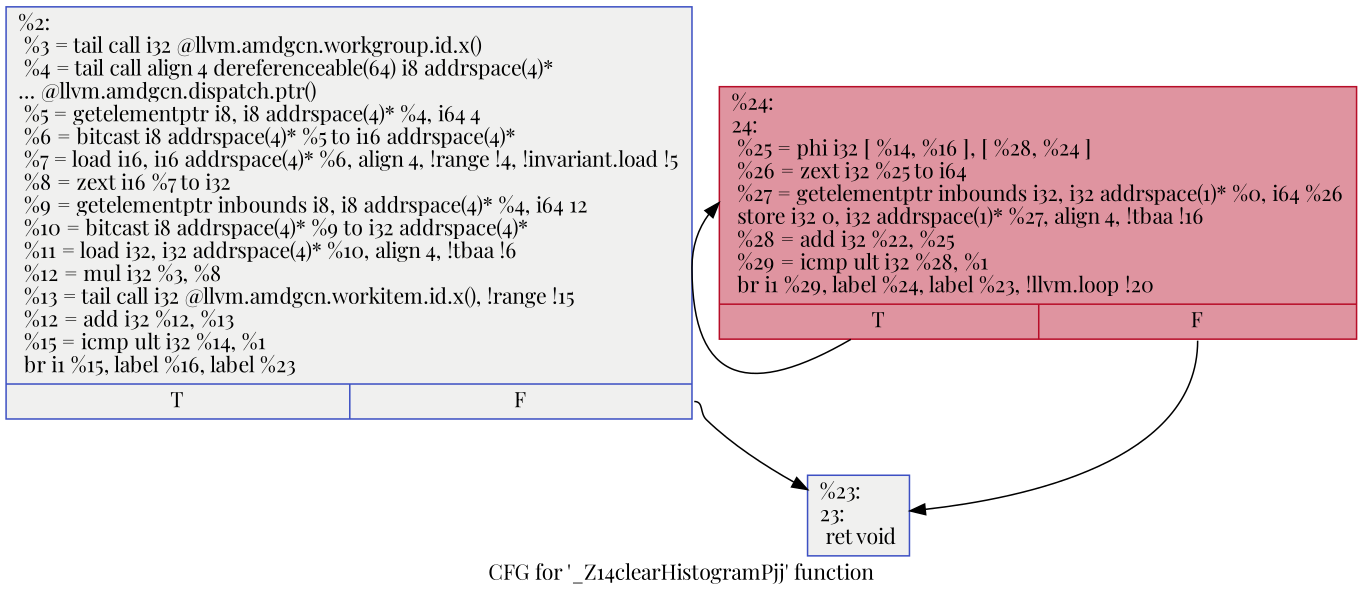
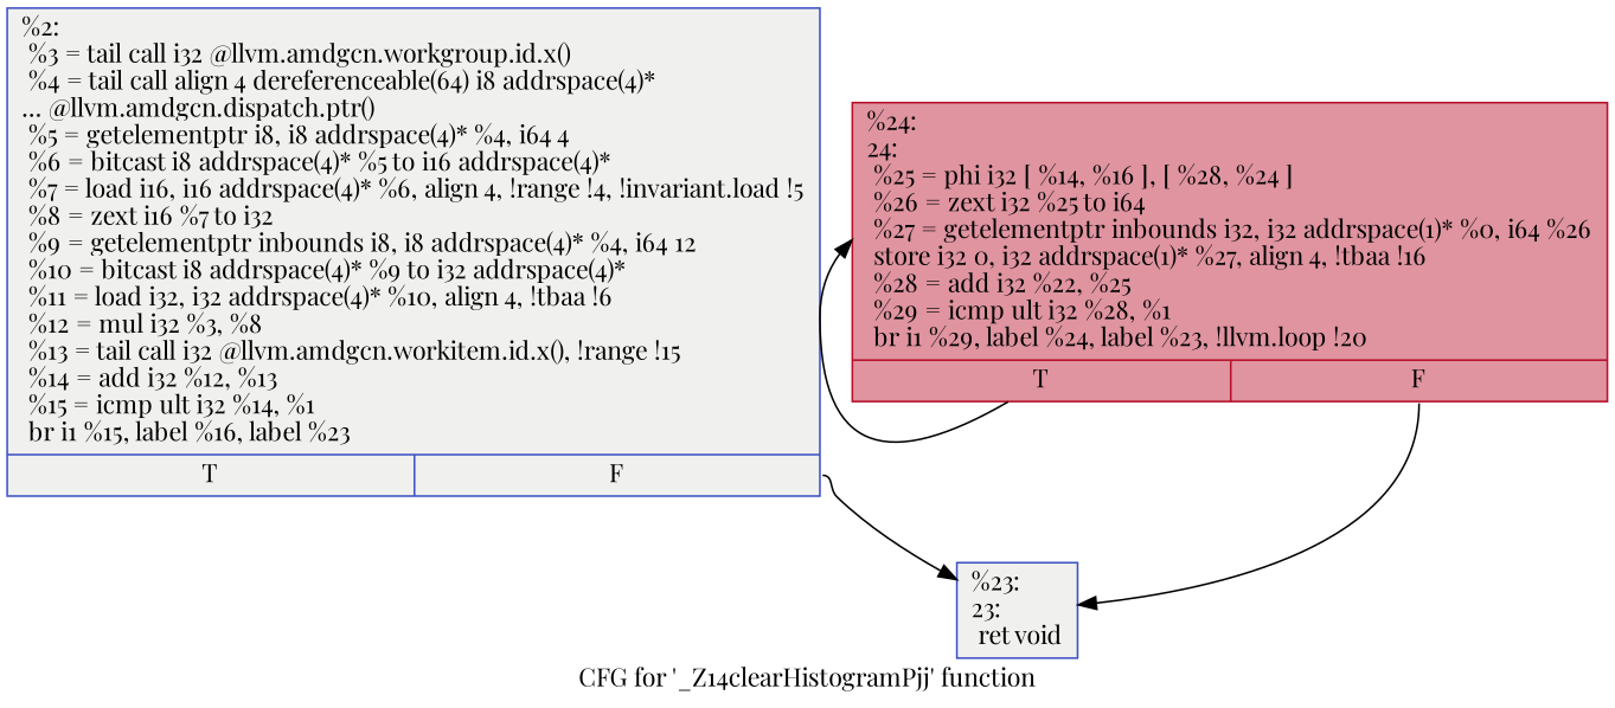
  digraph {
    fontname="Playfair Display"
    label="CFG for '_Z14clearHistogramPjj' function"
    node [color="#3d50c3ff" fillcolor="#dedcdb70" fontname="Playfair Display" shape=record style=filled]
    edge [fontname="Playfair Display" tailport=s1]
-   n1 [label="{%2:\l  %3 = tail call i32 @llvm.amdgcn.workgroup.id.x()\l  %4 = tail call align 4 dereferenceable(64) i8 addrspace(4)*\l... @llvm.amdgcn.dispatch.ptr()\l  %5 = getelementptr i8, i8 addrspace(4)* %4, i64 4\l  %6 = bitcast i8 addrspace(4)* %5 to i16 addrspace(4)*\l  %7 = load i16, i16 addrspace(4)* %6, align 4, !range !4, !invariant.load !5\l  %8 = zext i16 %7 to i32\l  %9 = getelementptr inbounds i8, i8 addrspace(4)* %4, i64 12\l  %10 = bitcast i8 addrspace(4)* %9 to i32 addrspace(4)*\l  %11 = load i32, i32 addrspace(4)* %10, align 4, !tbaa !6\l  %12 = mul i32 %3, %8\l  %13 = tail call i32 @llvm.amdgcn.workitem.id.x(), !range !15\l  %12 = add i32 %12, %13\l  %15 = icmp ult i32 %14, %1\l  br i1 %15, label %16, label %23\l|{<s0>T|<s1>F}}"]
+   n1 [label="{%2:\l  %3 = tail call i32 @llvm.amdgcn.workgroup.id.x()\l  %4 = tail call align 4 dereferenceable(64) i8 addrspace(4)*\l... @llvm.amdgcn.dispatch.ptr()\l  %5 = getelementptr i8, i8 addrspace(4)* %4, i64 4\l  %6 = bitcast i8 addrspace(4)* %5 to i16 addrspace(4)*\l  %7 = load i16, i16 addrspace(4)* %6, align 4, !range !4, !invariant.load !5\l  %8 = zext i16 %7 to i32\l  %9 = getelementptr inbounds i8, i8 addrspace(4)* %4, i64 12\l  %10 = bitcast i8 addrspace(4)* %9 to i32 addrspace(4)*\l  %11 = load i32, i32 addrspace(4)* %10, align 4, !tbaa !6\l  %12 = mul i32 %3, %8\l  %13 = tail call i32 @llvm.amdgcn.workitem.id.x(), !range !15\l  %14 = add i32 %12, %13\l  %15 = icmp ult i32 %14, %1\l  br i1 %15, label %16, label %23\l|{<s0>T|<s1>F}}"]
    n2 [label="{%23:\l23:                                               \l  ret void\l}"]
    n3 [color="#b70d28ff" fillcolor="#b70d2870" label="{%24:\l24:                                               \l  %25 = phi i32 [ %14, %16 ], [ %28, %24 ]\l  %26 = zext i32 %25 to i64\l  %27 = getelementptr inbounds i32, i32 addrspace(1)* %0, i64 %26\l  store i32 0, i32 addrspace(1)* %27, align 4, !tbaa !16\l  %28 = add i32 %22, %25\l  %29 = icmp ult i32 %28, %1\l  br i1 %29, label %24, label %23, !llvm.loop !20\l|{<s0>T|<s1>F}}"]
    n1 -> n2
    n3 -> n2
    n3 -> n3 [tailport=s0]
  }
